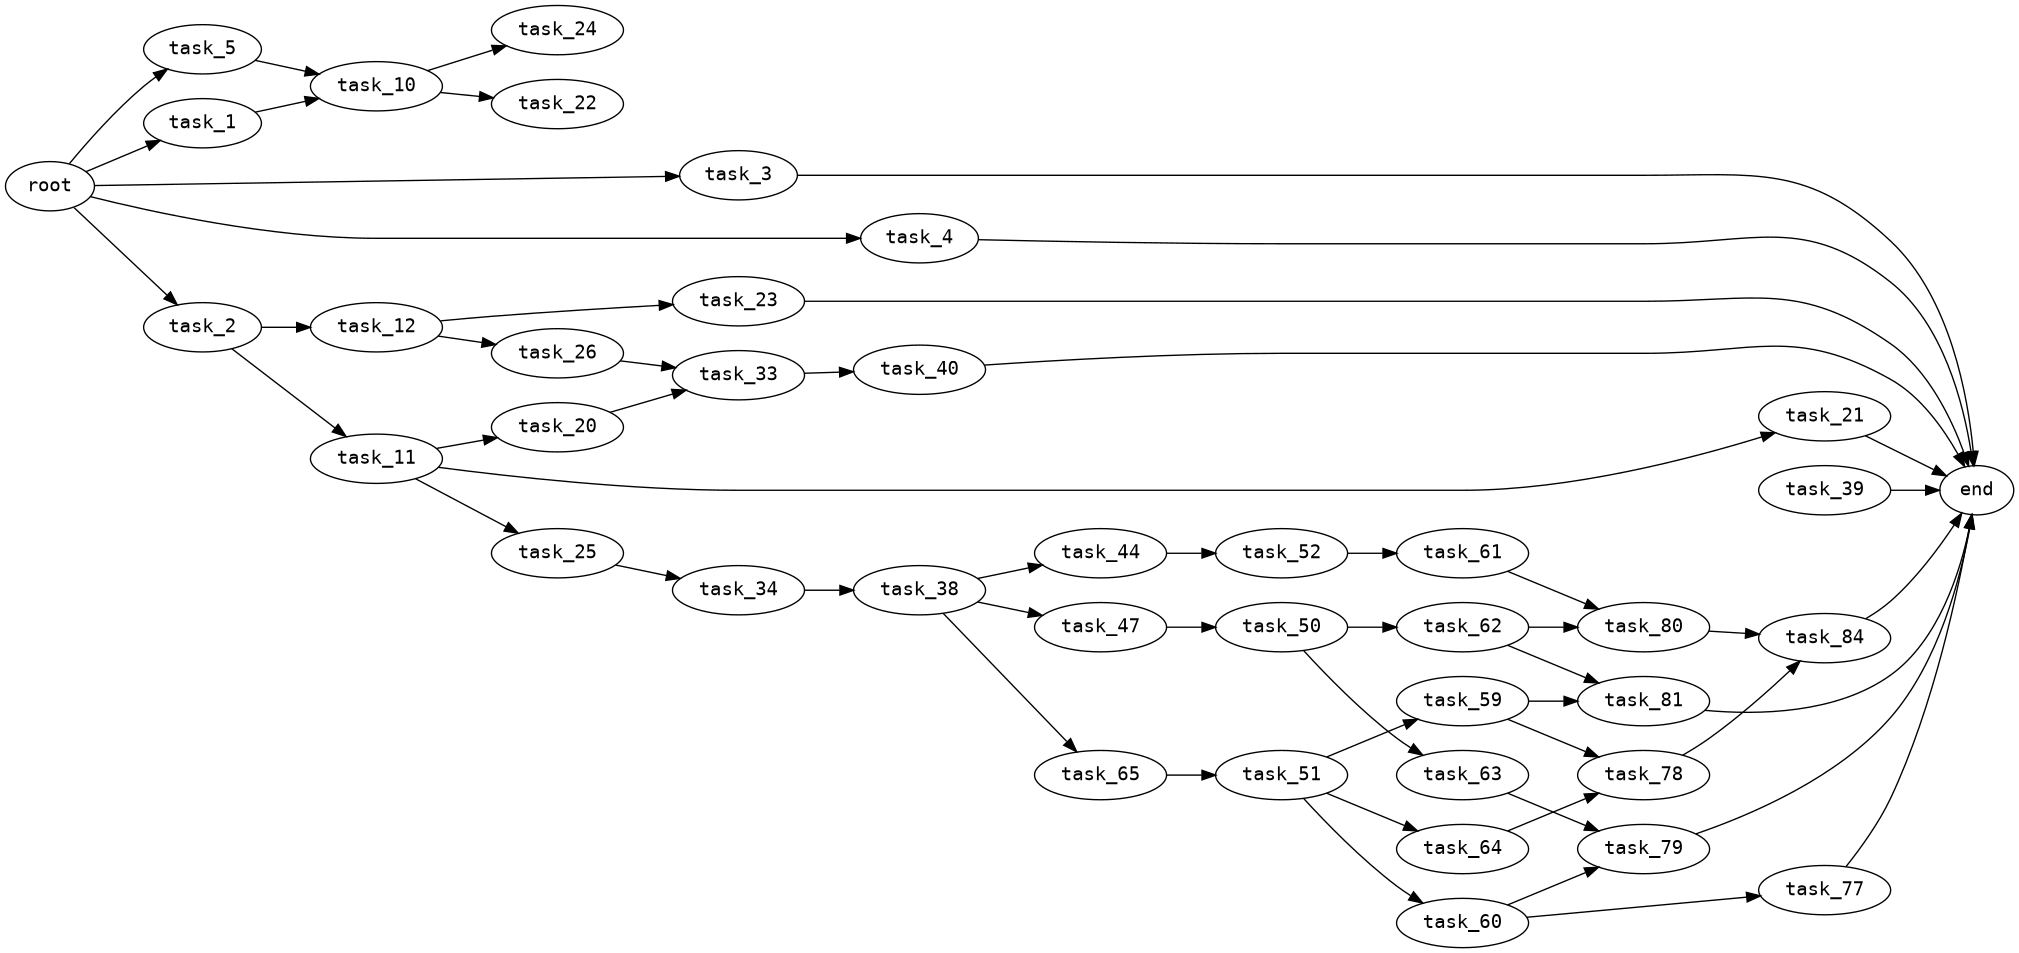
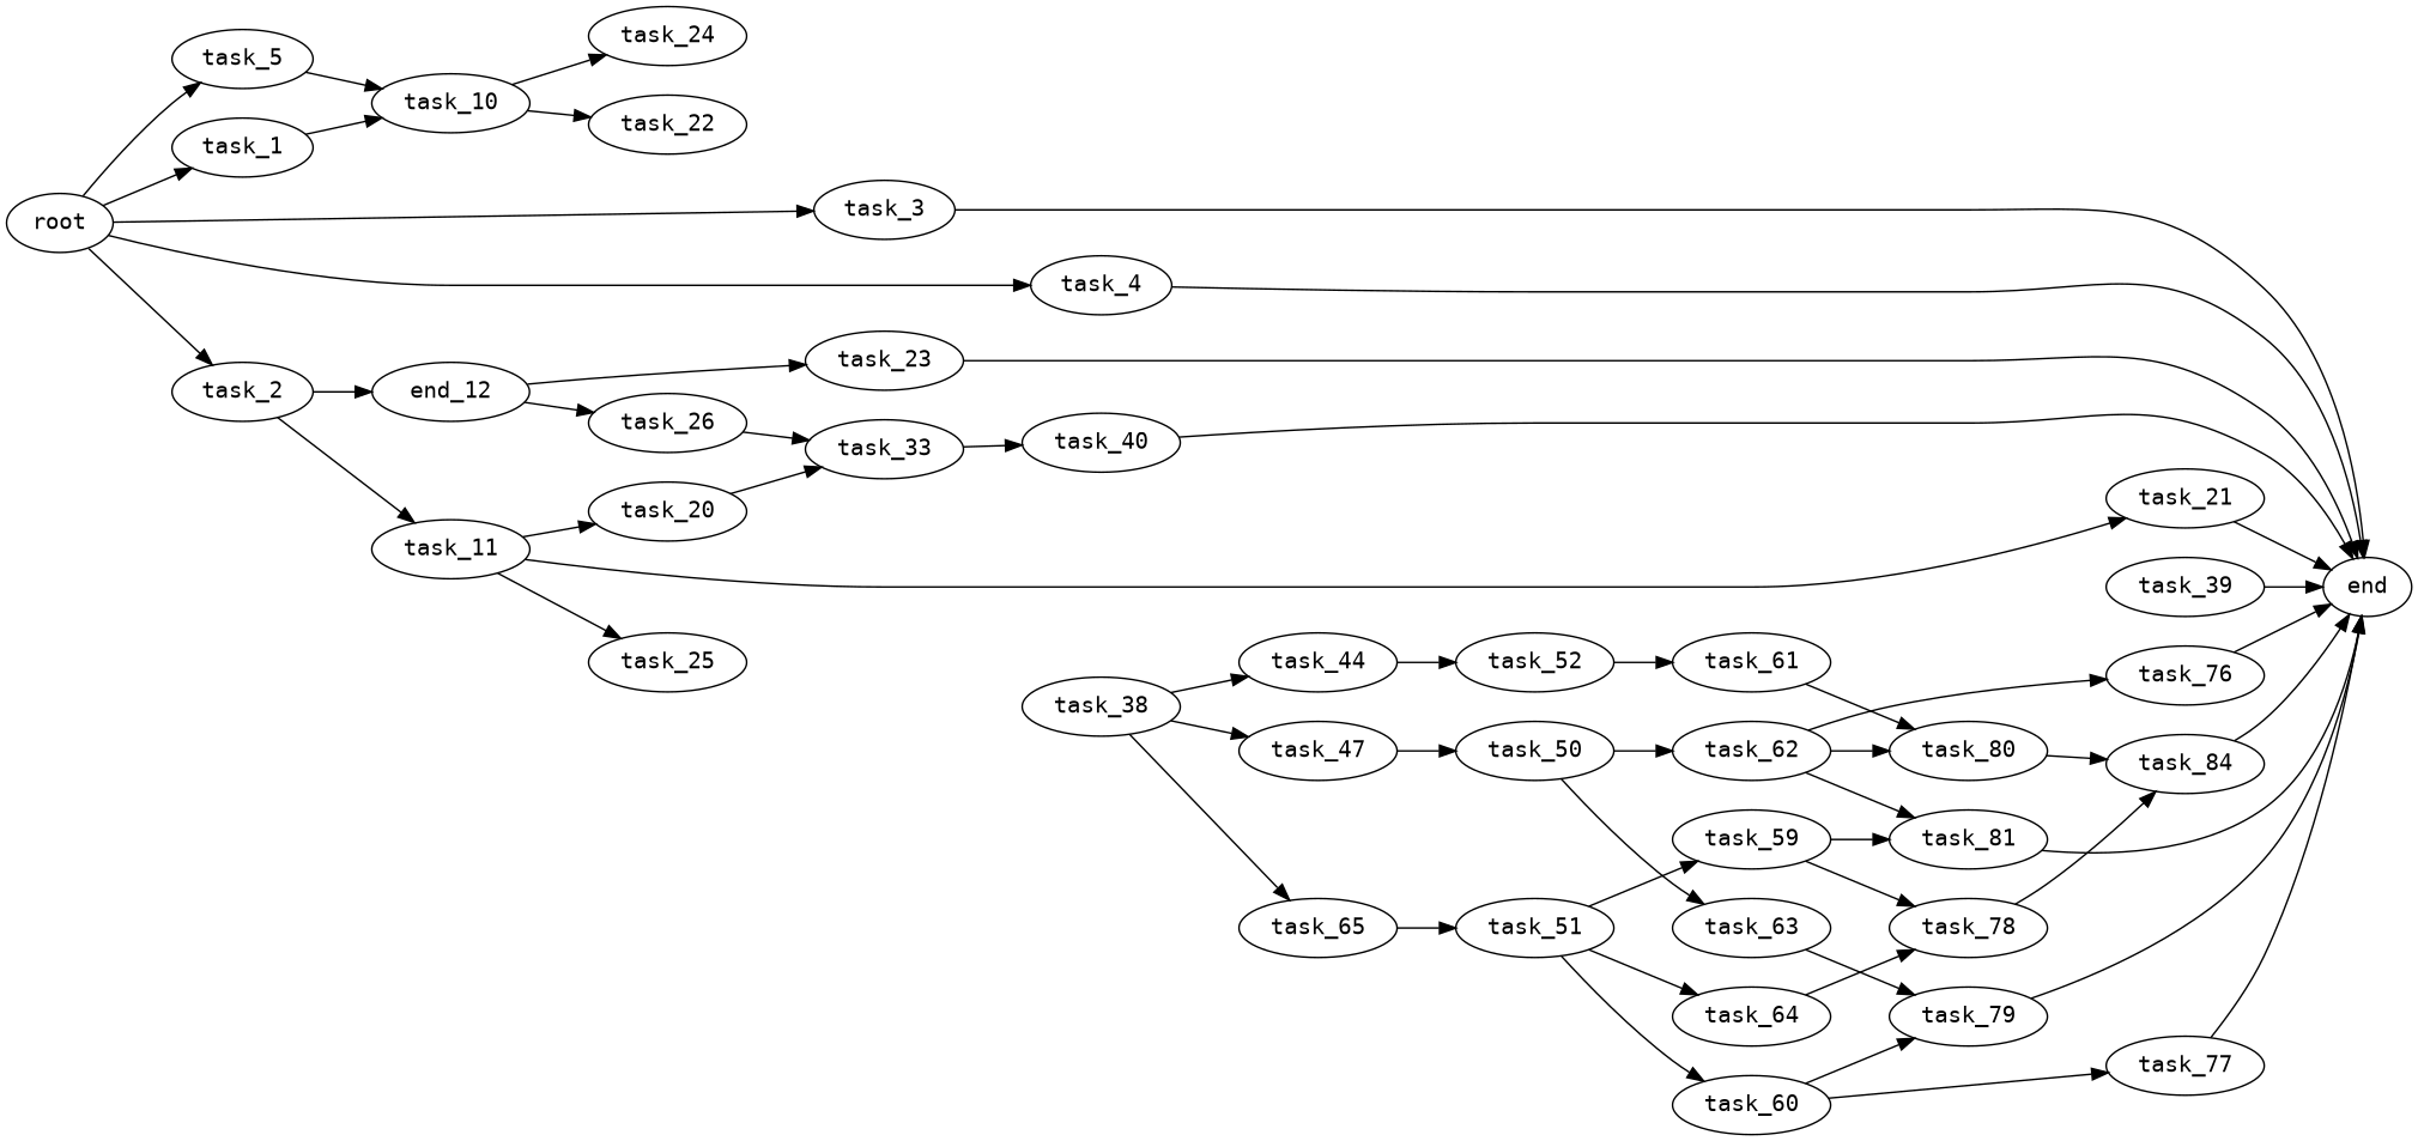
  digraph {
    fontname="DejaVu Sans Mono"
    rankdir=LR
    node [fontname="DejaVu Sans Mono"]
    edge [fontname="DejaVu Sans Mono"]
    root
    task_1
    task_2
    task_3
    task_4
    task_5
    task_10
    task_11
-   task_12
+   task_12 [label=end_12]
    end
    task_22
    task_24
    task_20
    task_21
    task_25
    task_23
    task_26
    task_33
-   task_34
    task_40
    task_38
    task_39
    task_44
    n24 [label=task_65]
    n25 [label=task_47]
    task_52
    task_51
    task_50
    task_61
    task_59
    task_60
    task_64
    task_62
    task_63
    task_81
    task_80
+   task_76
    task_79
    task_78
    task_77
    task_84
    root -> task_1
    root -> task_2
    root -> task_3
    root -> task_4
    root -> task_5
    task_1 -> task_10
    task_2 -> task_11
    task_2 -> task_12
    task_3 -> end
    task_4 -> end
    task_5 -> task_10
    task_10 -> task_22
    task_10 -> task_24
    task_11 -> task_20
    task_11 -> task_21
    task_11 -> task_25
    task_12 -> task_23
    task_12 -> task_26
    task_20 -> task_33
    task_21 -> end
-   task_25 -> task_34
    task_23 -> end
    task_26 -> task_33
    task_33 -> task_40
-   task_34 -> task_38
    task_40 -> end
    task_38 -> task_44
    task_38 -> n24
    task_38 -> n25
    task_39 -> end
    task_44 -> task_52
    n24 -> task_51
    n25 -> task_50
    task_52 -> task_61
    task_51 -> task_59
    task_51 -> task_60
    task_51 -> task_64
    task_50 -> task_62
    task_50 -> task_63
    task_61 -> task_80
    task_59 -> task_81
    task_59 -> task_78
    task_60 -> task_79
    task_60 -> task_77
    task_64 -> task_78
    task_62 -> task_81
    task_62 -> task_80
+   task_62 -> task_76
    task_63 -> task_79
    task_81 -> end
    task_80 -> task_84
+   task_76 -> end
    task_79 -> end
    task_78 -> task_84
    task_77 -> end
    task_84 -> end
  }
